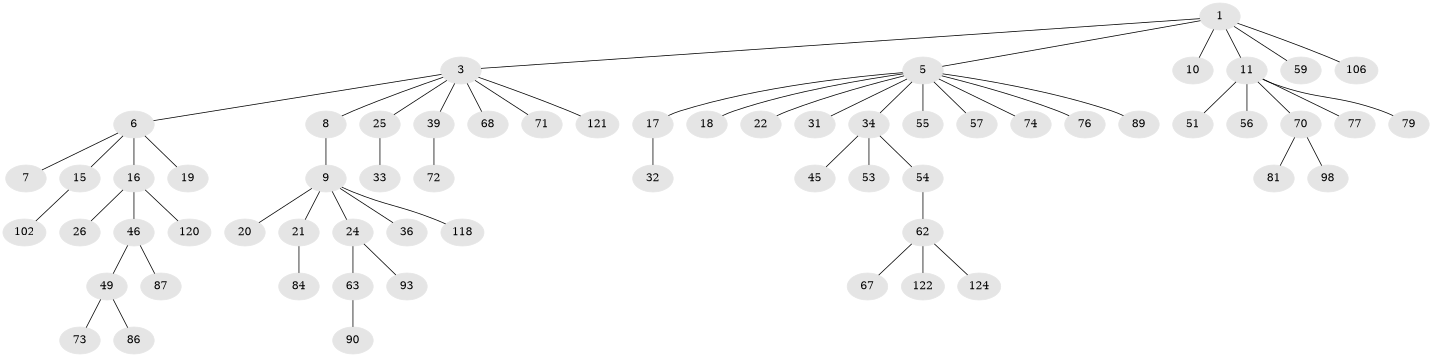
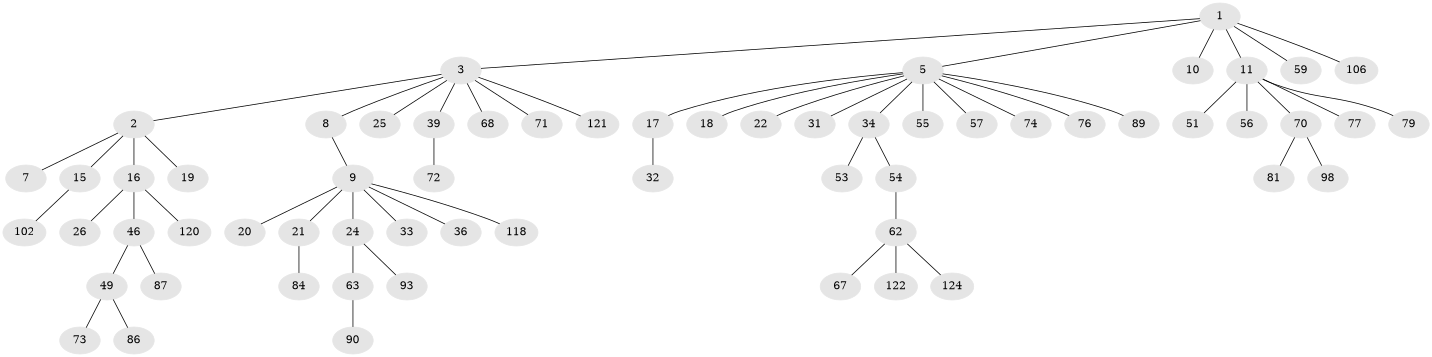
  graph {
    node [color=gray90 style=filled]
    1 [super="+2"]
    3 [super="+4+50+47+28"]
    5 [super="+12+13+43"]
    10 [super="+83"]
    11 [super="+30+27+69"]
    59 [super="+91"]
    106 [super="+123"]
-   6
+   6 [label=2]
    8
    25 [super="+37"]
    39 [super="+100+65"]
    68
    71
    121
    17 [super="+23"]
    18
    22
    31 [super="+46"]
    34 [super="+38+42"]
    55
    57
    74
    76
    89
    51
    56
    70
    77 [super="+78+80"]
    79 [super="+101"]
    7 [super="+105+108+60"]
    15
    16
    19
    9 [super="+14+116+61"]
    72
    32 [super="+96+40"]
-   45 [super="+82"]
    53 [super="+112"]
    54
    102
    26
    n42 [label=46 super="+64+126"]
    120
    20
    21 [super="+52+48"]
    24 [super="+58+85"]
    33
    36
    118 [super="+125"]
    84
    63
    93
    81
    98
    49 [super="+75"]
    87 [super="+115"]
    90
    62
    73
    86
    67
    122
    124
    1 -- 3
    1 -- 5
    1 -- 10
    1 -- 11
    1 -- 59
    1 -- 106
    3 -- 6
    3 -- 8
    3 -- 25
    3 -- 39
    3 -- 68
    3 -- 71
    3 -- 121
    5 -- 17
    5 -- 18
    5 -- 22
    5 -- 31
    5 -- 34
    5 -- 55
    5 -- 57
    5 -- 74
    5 -- 76
    5 -- 89
    11 -- 51
    11 -- 56
    11 -- 70
    11 -- 77
    11 -- 79
    6 -- 7
    6 -- 15
    6 -- 16
    6 -- 19
    8 -- 9
    39 -- 72
    17 -- 32
-   34 -- 45
    34 -- 53
    34 -- 54
    70 -- 81
    70 -- 98
    15 -- 102
    16 -- 26
    16 -- n42
    16 -- 120
    9 -- 20
    9 -- 21
    9 -- 24
-   25 -- 33
+   9 -- 33
    9 -- 36
    9 -- 118
    54 -- 62
    n42 -- 49
    n42 -- 87
    21 -- 84
    24 -- 63
    24 -- 93
    63 -- 90
    49 -- 73
    49 -- 86
    62 -- 67
    62 -- 122
    62 -- 124
  }
